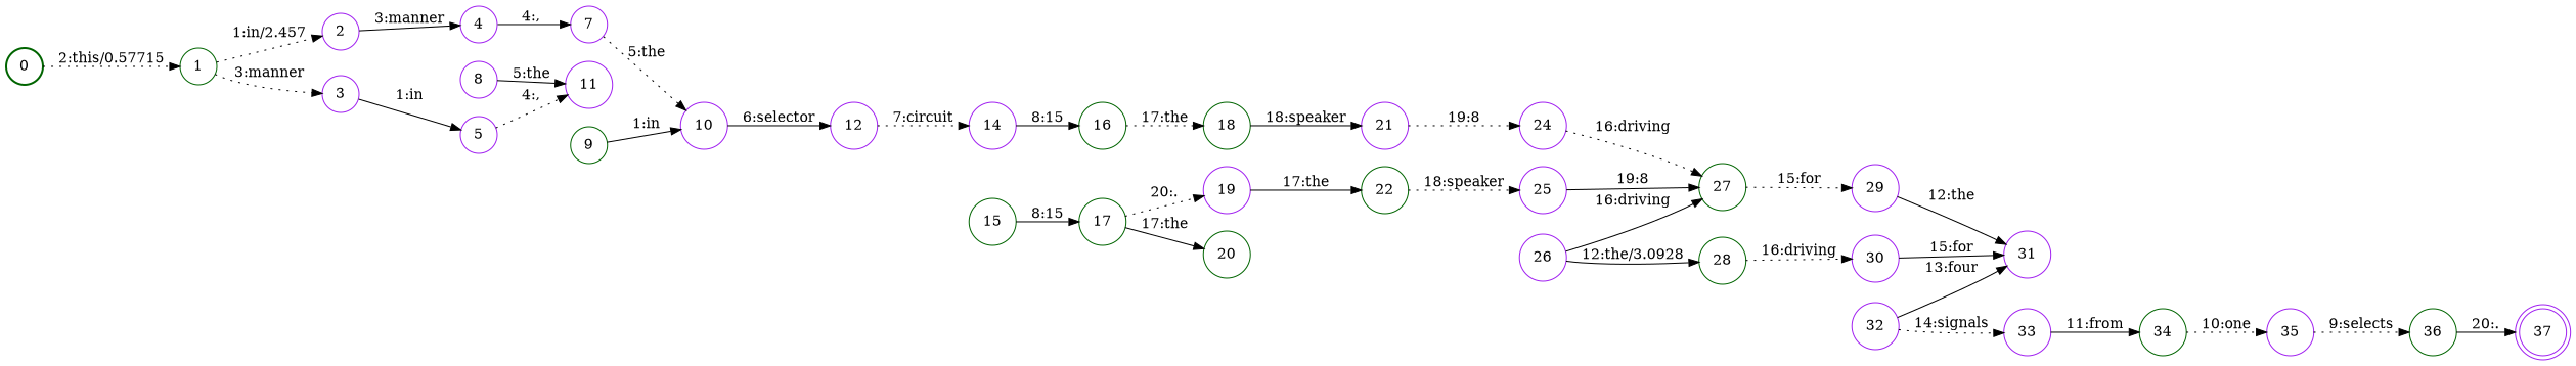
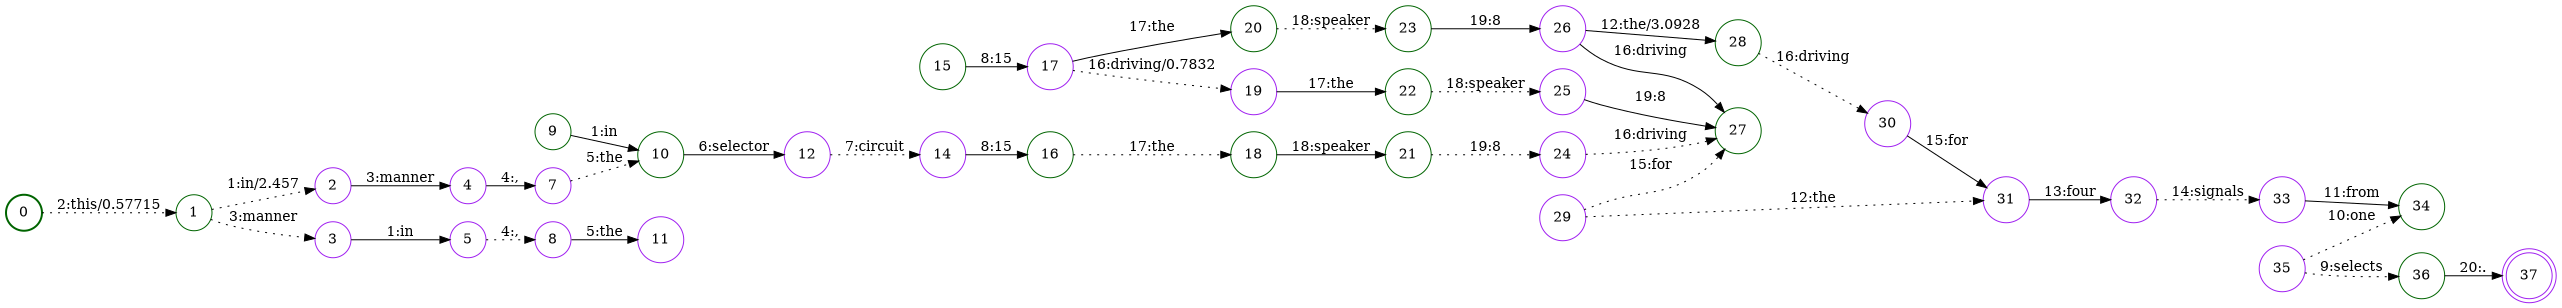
  digraph {
    nodesep=0.25
    rankdir=LR
    ranksep=0.4
    node [color=purple fontsize=14 shape=circle style=solid]
    edge [fontsize=14 style=solid]
    n1 [color=darkgreen label=0 style=bold]
    n2 [color=darkgreen label=1]
    n3 [label=2]
    n4 [label=3]
    n5 [label=4]
    n6 [label=5]
    n7 [label=7]
    n8 [label=8]
-   n9 [label=10]
+   n9 [color=darkgreen label=10]
    n10 [label=11]
    n11 [color=darkgreen label=9]
    n12 [label=12]
    n13 [label=14]
    n14 [color=darkgreen label=16]
    n15 [color=darkgreen label=15]
-   n16 [color=darkgreen label=17]
+   n16 [label=17]
    n17 [color=darkgreen label=18]
    n18 [color=darkgreen label=20]
    n19 [label=19]
-   n20 [label=21]
+   n20 [color=darkgreen label=21]
+   n21 [color=darkgreen label=23]
    n22 [color=darkgreen label=22]
    n23 [label=24]
    n24 [label=26]
    n25 [label=25]
    n26 [color=darkgreen label=27]
    n27 [color=darkgreen label=28]
    n28 [label=29]
    n29 [label=30]
    n30 [label=31]
    n31 [label=32]
    n32 [label=33]
    n33 [color=darkgreen label=34]
    n34 [label=35]
    n35 [color=darkgreen label=36]
    n36 [label=37 shape=doublecircle]
    n1 -> n2 [label="2:this/0.57715" style=dotted]
    n2 -> n3 [label="1:in/2.457" style=dotted]
    n2 -> n4 [label="3:manner" style=dotted]
    n3 -> n5 [label="3:manner"]
    n4 -> n6 [label="1:in"]
    n5 -> n7 [label="4:,"]
-   n6 -> n10 [label="4:," style=dotted]
+   n6 -> n8 [label="4:," style=dotted]
    n7 -> n9 [label="5:the" style=dotted]
    n8 -> n10 [label="5:the"]
    n9 -> n12 [label="6:selector"]
    n11 -> n9 [label="1:in"]
    n12 -> n13 [label="7:circuit" style=dotted]
    n13 -> n14 [label="8:15"]
    n14 -> n17 [label="17:the" style=dotted]
    n15 -> n16 [label="8:15"]
    n16 -> n18 [label="17:the"]
-   n16 -> n19 [label="20:." style=dotted]
+   n16 -> n19 [label="16:driving/0.7832" style=dotted]
    n17 -> n20 [label="18:speaker"]
+   n18 -> n21 [label="18:speaker" style=dotted]
    n19 -> n22 [label="17:the"]
    n20 -> n23 [label="19:8" style=dotted]
+   n21 -> n24 [label="19:8"]
    n22 -> n25 [label="18:speaker" style=dotted]
    n23 -> n26 [label="16:driving" style=dotted]
    n24 -> n26 [label="16:driving"]
    n24 -> n27 [label="12:the/3.0928"]
    n25 -> n26 [label="19:8"]
-   n26 -> n28 [label="15:for" style=dotted]
+   n28 -> n26 [label="15:for" style=dotted]
    n27 -> n29 [label="16:driving" style=dotted]
-   n28 -> n30 [label="12:the"]
+   n28 -> n30 [label="12:the" style=dotted]
    n29 -> n30 [label="15:for"]
-   n31 -> n30 [label="13:four"]
+   n30 -> n31 [label="13:four"]
    n31 -> n32 [label="14:signals" style=dotted]
    n32 -> n33 [label="11:from"]
-   n33 -> n34 [label="10:one" style=dotted]
+   n34 -> n33 [label="10:one" style=dotted]
    n34 -> n35 [label="9:selects" style=dotted]
    n35 -> n36 [label="20:."]
  }
